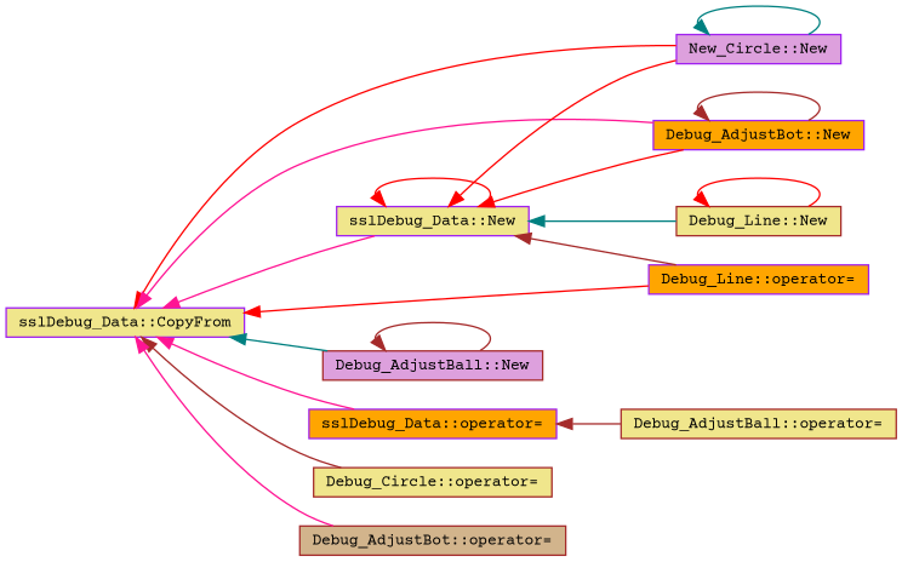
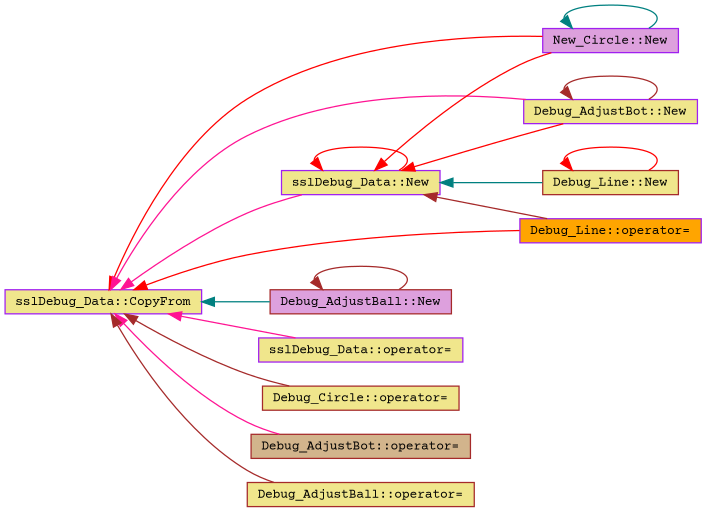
  digraph {
    fontname="Courier Prime"
    rankdir=LR
    node [color=purple fillcolor=khaki fontname="Courier Prime" fontsize=10 shape=record style=filled]
    edge [color=red dir=back fontname="Courier Prime" fontsize=10 labelfontname=Helvetica labelfontsize=10 style=solid]
    n1 [fontcolor=black height=0.2 label="sslDebug_Data::CopyFrom" width=0.4]
    n2 [height=0.2 label="sslDebug_Data::New" width=0.4]
    n3 [fillcolor=plum height=0.2 label="New_Circle::New" width=0.4]
-   n4 [fillcolor=orange height=0.2 label="Debug_AdjustBot::New" width=0.4]
+   n4 [height=0.2 label="Debug_AdjustBot::New" width=0.4]
    n5 [color=brown fillcolor=plum height=0.2 label="Debug_AdjustBall::New" width=0.4]
-   n6 [fillcolor=orange height=0.2 label="sslDebug_Data::operator=" width=0.4]
+   n6 [height=0.2 label="sslDebug_Data::operator=" width=0.4]
    n7 [color=brown height=0.2 label="Debug_Circle::operator=" width=0.4]
    n8 [fillcolor=orange height=0.2 label="Debug_Line::operator=" width=0.4]
    n9 [color=brown fillcolor=tan height=0.2 label="Debug_AdjustBot::operator=" width=0.4]
    n10 [color=brown height=0.2 label="Debug_AdjustBall::operator=" width=0.4]
    n11 [color=brown height=0.2 label="Debug_Line::New" width=0.4]
    n1 -> n2 [color=deeppink]
    n1 -> n3
    n1 -> n4 [color=deeppink]
    n1 -> n5 [color=teal]
    n1 -> n6 [color=deeppink]
    n1 -> n7 [color=brown]
    n1 -> n8
    n1 -> n9 [color=deeppink]
-   n6 -> n10 [color=brown]
+   n1 -> n10 [color=brown]
    n2 -> n2
    n2 -> n3
    n2 -> n4
    n2 -> n8 [color=brown]
    n2 -> n11 [color=teal]
    n3 -> n3 [color=teal]
    n4 -> n4 [color=brown]
    n5 -> n5 [color=brown]
    n11 -> n11
  }
